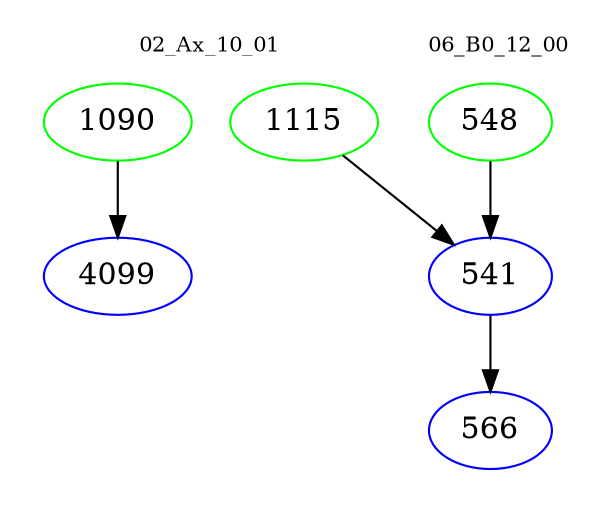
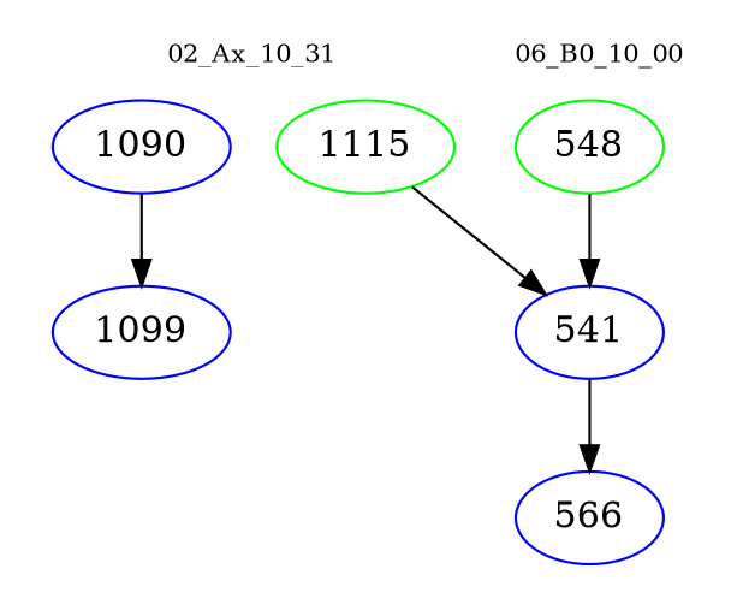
  digraph {
    node [color=green]
    edge [color=black]
    n1 [label=1115]
-   n2 [label=1090]
-   n3 [color=blue label=4099]
+   n2 [color=blue label=1090]
+   n3 [color=blue label=1099]
    n4 [label=548]
    n5 [color=blue label=541]
    n6 [color=blue label=566]
    subgraph cluster_1 {
      color=white
      fontsize=10
-     label="02_Ax_10_01"
+     label="02_Ax_10_31"
      n1
      n2
      n3
    }
    subgraph cluster_2 {
      color=white
      fontsize=10
-     label="06_B0_12_00"
+     label="06_B0_10_00"
      n4
      n5
      n6
    }
    n1 -> n5
    n2 -> n3
    n4 -> n5
    n5 -> n6
  }
